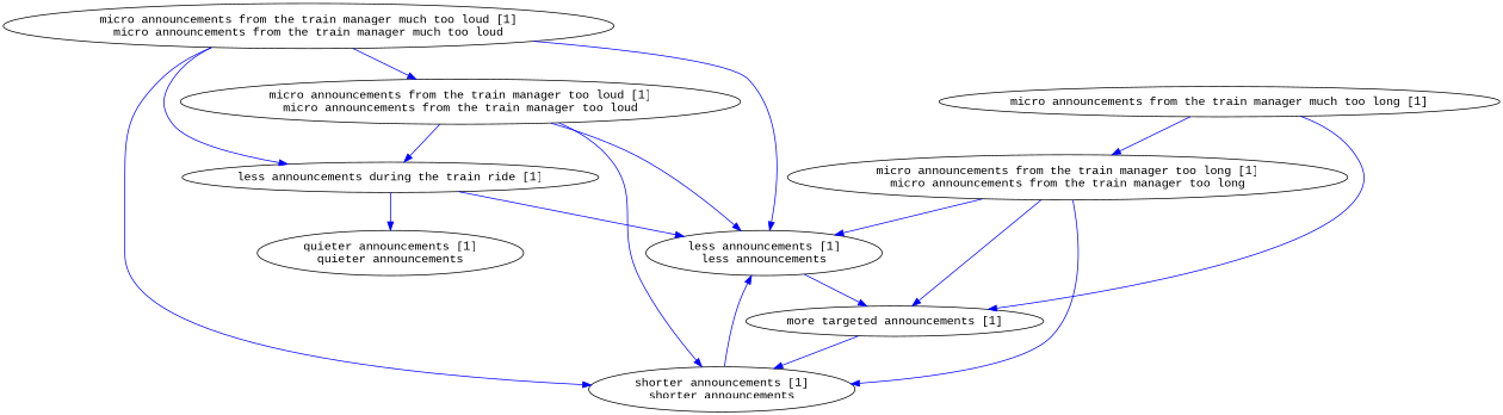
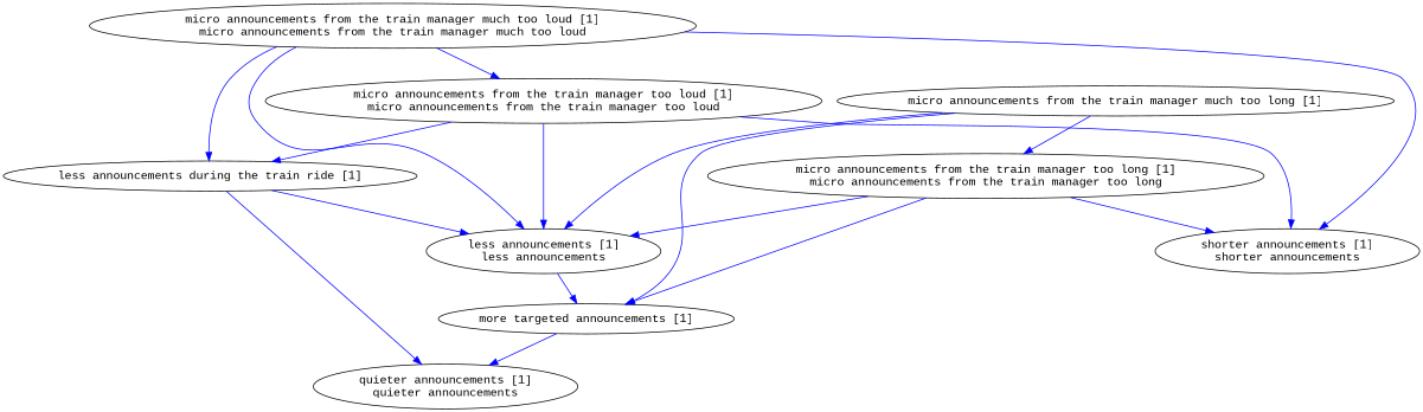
  digraph {
    fontname="Liberation Mono"
    node [fontname="Liberation Mono"]
    edge [color=blue fontname="Liberation Mono"]
    "less announcements during the train ride [1]"
    "less announcements [1]\nless announcements"
    "quieter announcements [1]\nquieter announcements"
    "more targeted announcements [1]"
    "micro announcements from the train manager much too loud [1]\nmicro announcements from the train manager much too loud"
    "shorter announcements [1]\nshorter announcements"
    "micro announcements from the train manager too loud [1]\nmicro announcements from the train manager too loud"
    "micro announcements from the train manager much too long [1]"
    "micro announcements from the train manager too long [1]\nmicro announcements from the train manager too long"
    "less announcements during the train ride [1]" -> "less announcements [1]\nless announcements"
    "less announcements during the train ride [1]" -> "quieter announcements [1]\nquieter announcements"
    "less announcements [1]\nless announcements" -> "more targeted announcements [1]"
-   "more targeted announcements [1]" -> "shorter announcements [1]\nshorter announcements"
+   "more targeted announcements [1]" -> "quieter announcements [1]\nquieter announcements"
    "micro announcements from the train manager much too loud [1]\nmicro announcements from the train manager much too loud" -> "less announcements during the train ride [1]"
    "micro announcements from the train manager much too loud [1]\nmicro announcements from the train manager much too loud" -> "less announcements [1]\nless announcements"
    "micro announcements from the train manager much too loud [1]\nmicro announcements from the train manager much too loud" -> "shorter announcements [1]\nshorter announcements"
    "micro announcements from the train manager much too loud [1]\nmicro announcements from the train manager much too loud" -> "micro announcements from the train manager too loud [1]\nmicro announcements from the train manager too loud"
    "micro announcements from the train manager too loud [1]\nmicro announcements from the train manager too loud" -> "less announcements during the train ride [1]"
    "micro announcements from the train manager too loud [1]\nmicro announcements from the train manager too loud" -> "less announcements [1]\nless announcements"
    "micro announcements from the train manager too loud [1]\nmicro announcements from the train manager too loud" -> "shorter announcements [1]\nshorter announcements"
-   "shorter announcements [1]\nshorter announcements" -> "less announcements [1]\nless announcements"
+   "micro announcements from the train manager much too long [1]" -> "less announcements [1]\nless announcements"
    "micro announcements from the train manager much too long [1]" -> "more targeted announcements [1]"
    "micro announcements from the train manager much too long [1]" -> "micro announcements from the train manager too long [1]\nmicro announcements from the train manager too long"
    "micro announcements from the train manager too long [1]\nmicro announcements from the train manager too long" -> "less announcements [1]\nless announcements"
    "micro announcements from the train manager too long [1]\nmicro announcements from the train manager too long" -> "more targeted announcements [1]"
    "micro announcements from the train manager too long [1]\nmicro announcements from the train manager too long" -> "shorter announcements [1]\nshorter announcements"
  }
